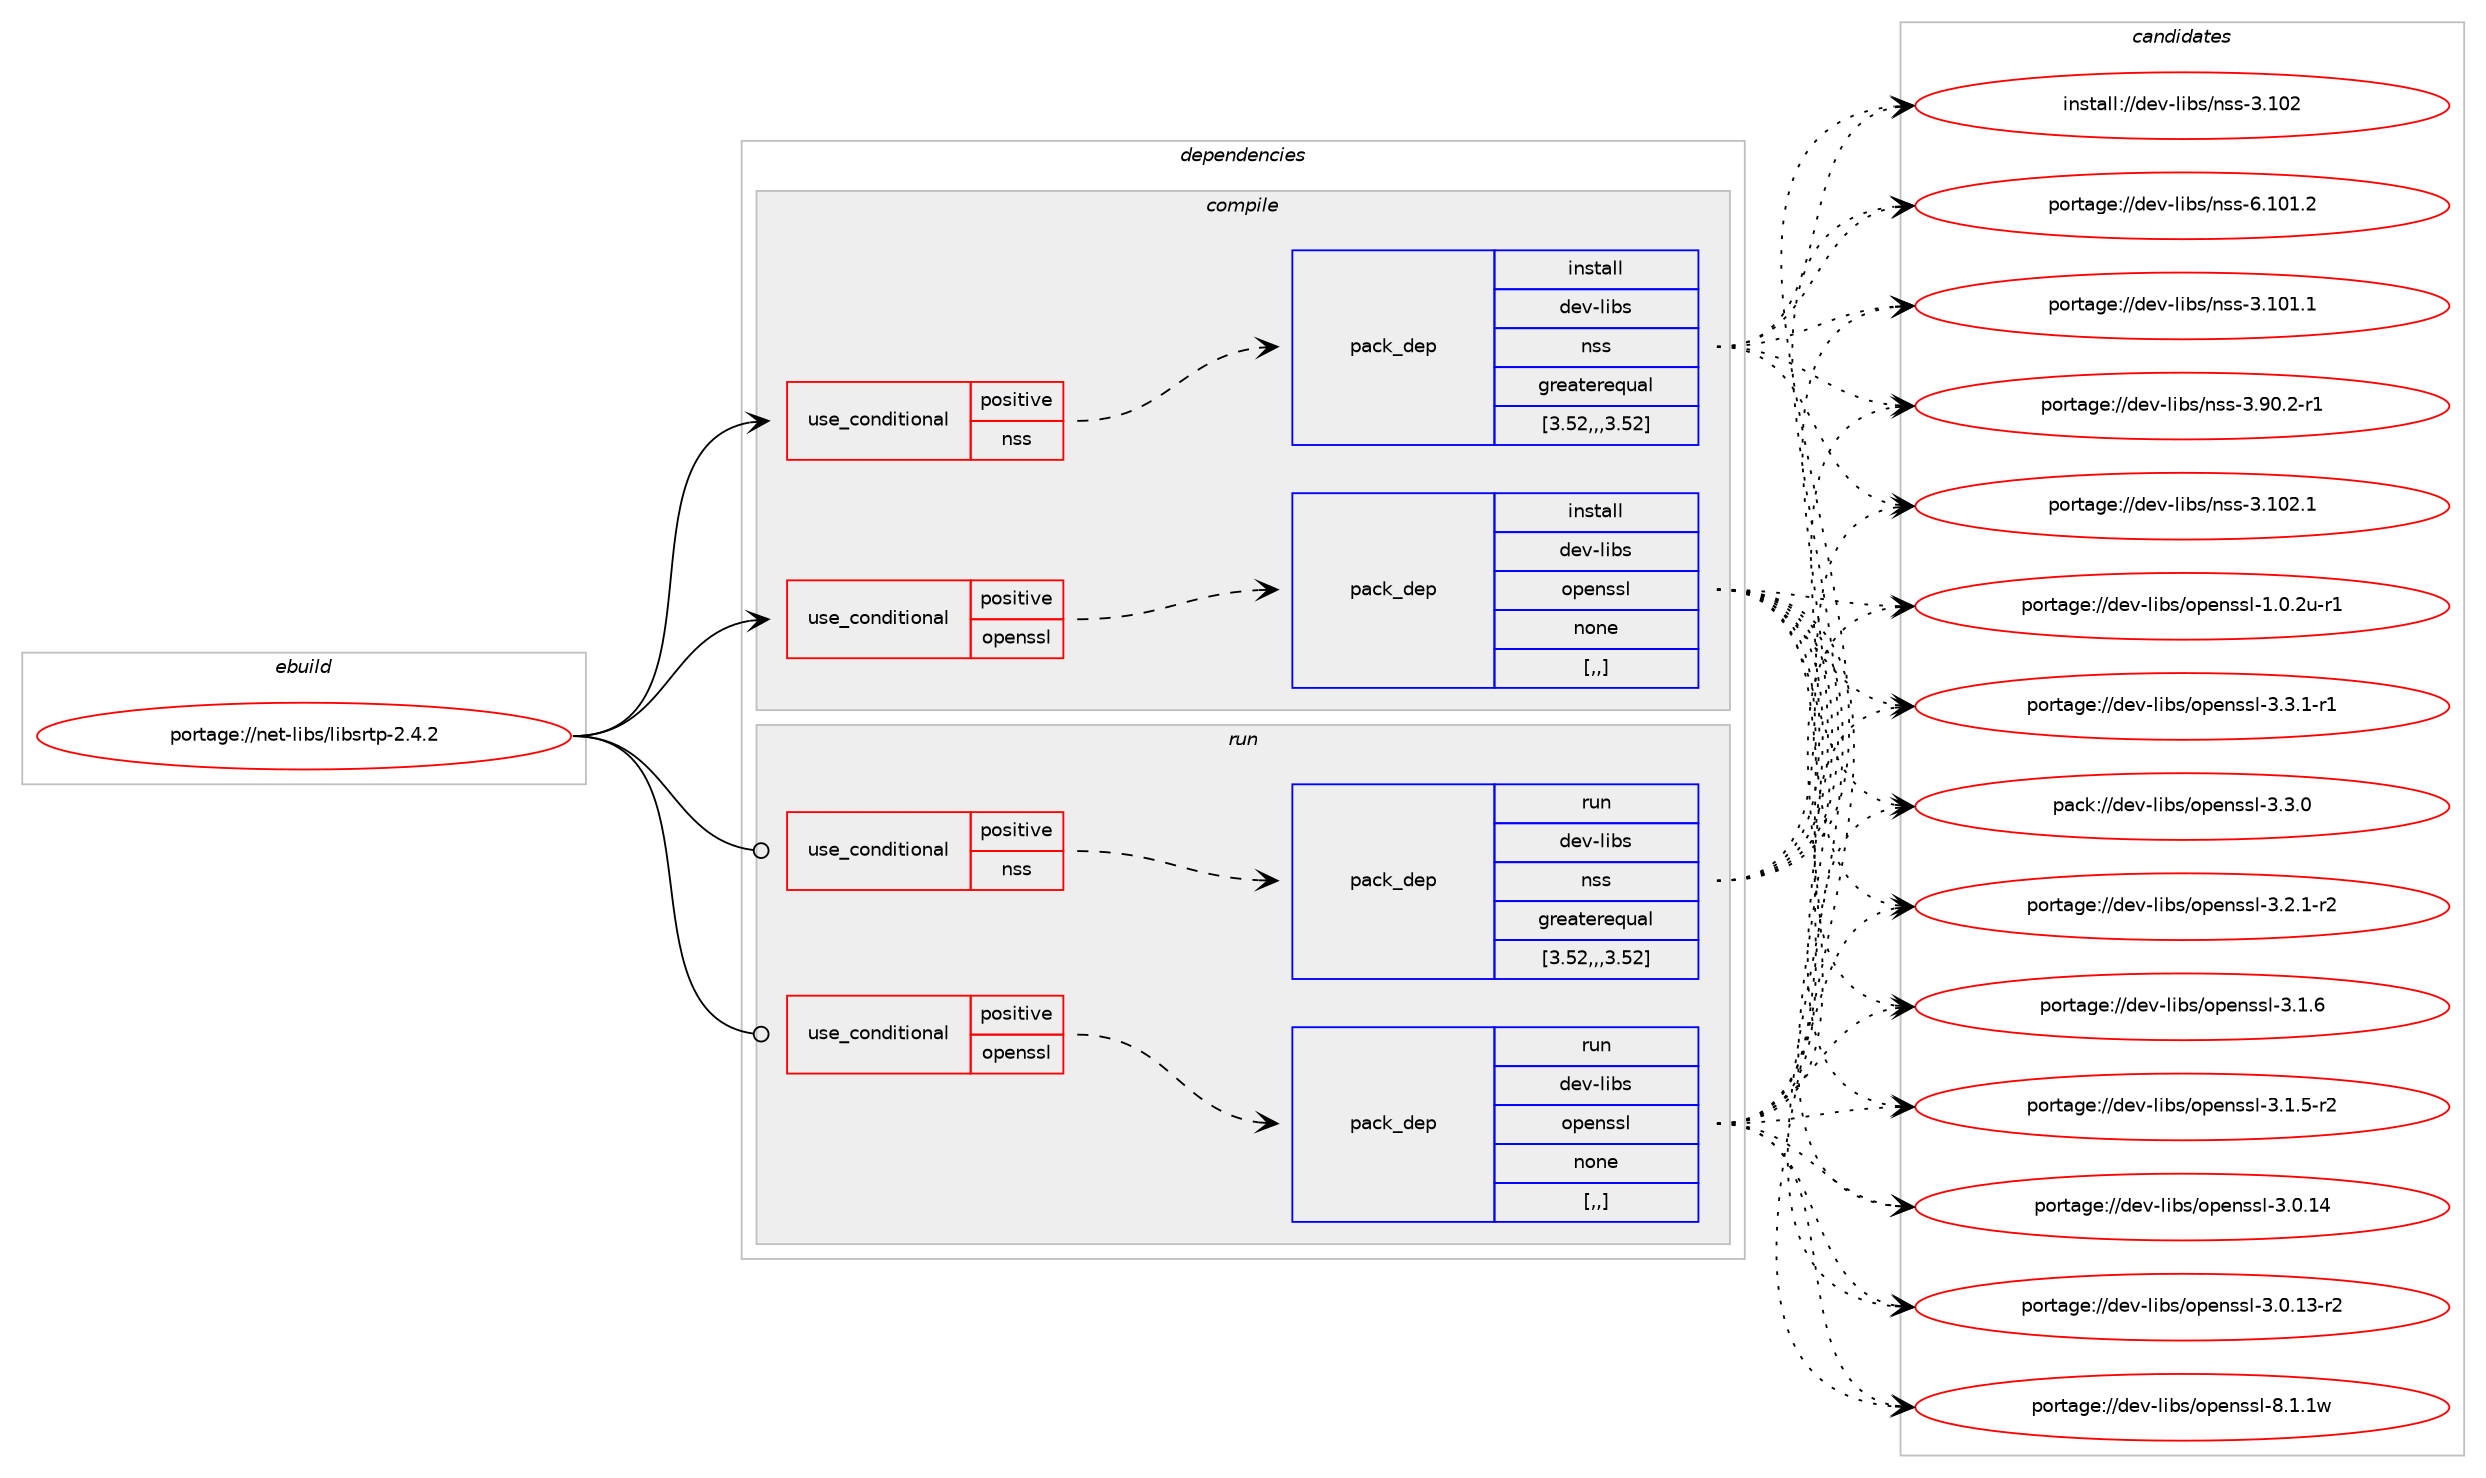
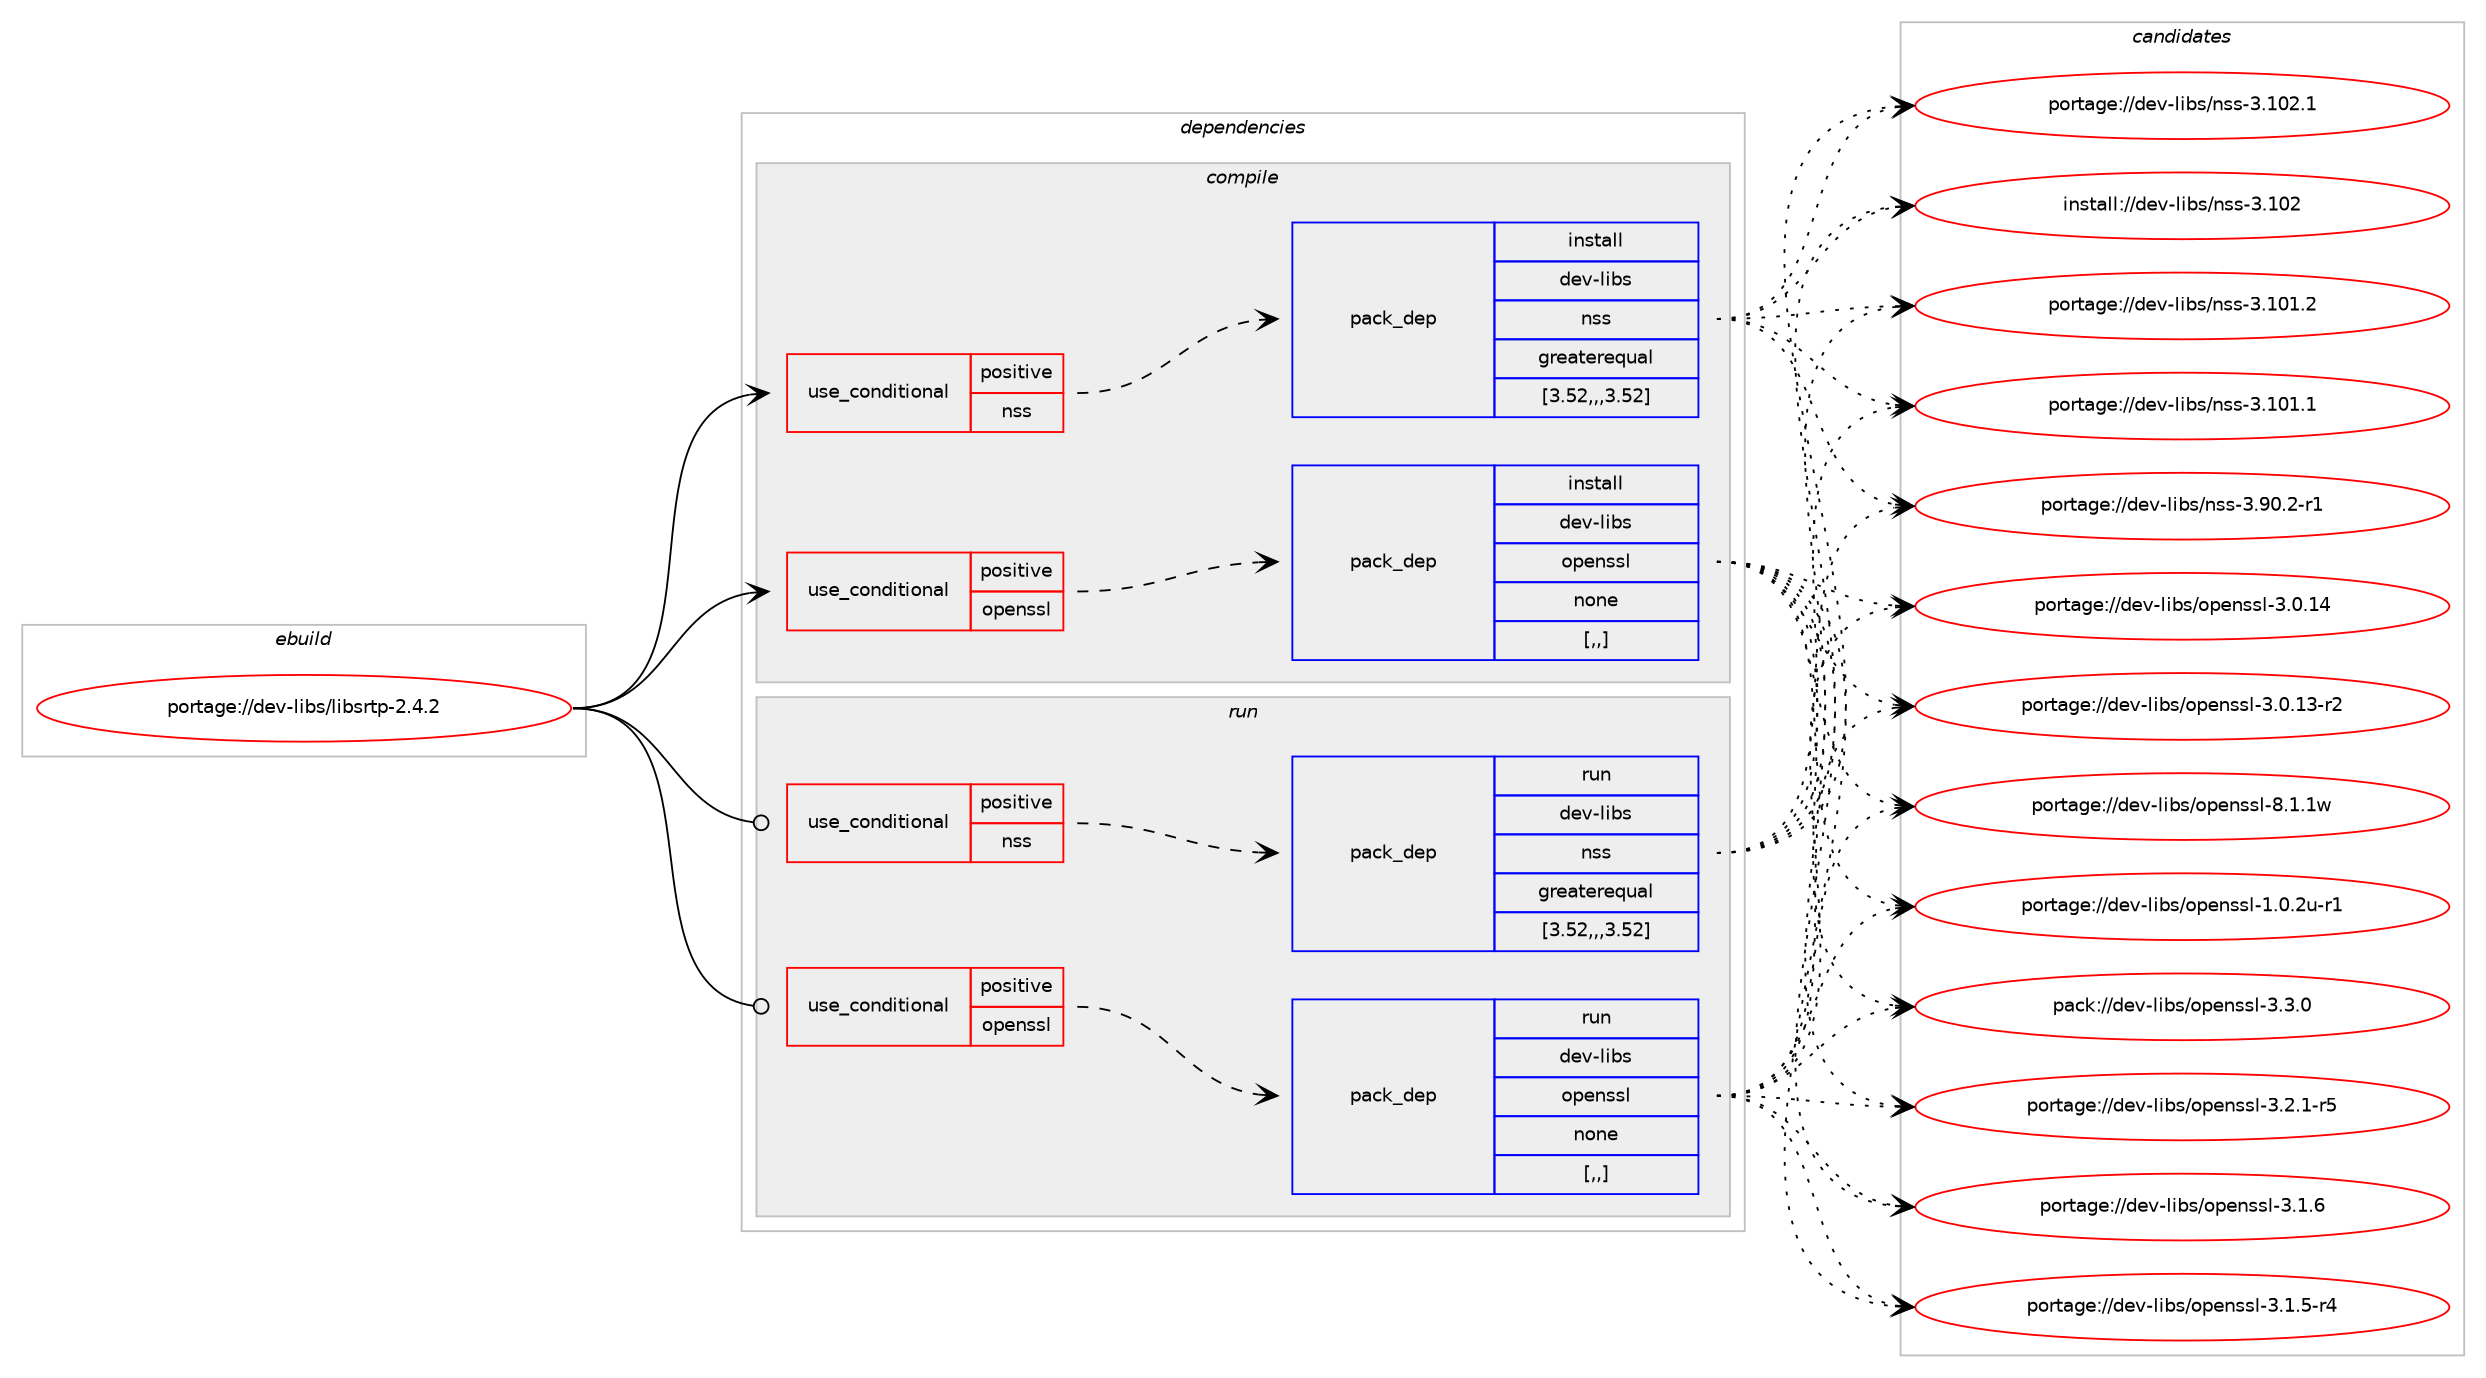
  digraph {
    compound=true
    concentrate=true
    fontname=Helvetica
    fontsize=10
    newrank=true
    rankdir=LR
    ranksep=1.5
    node [color=red fontname=Helvetica fontsize=10]
    edge [arrowhead=vee headport=w style=dotted tailport=e weight=100]
-   n1 [label="portage://net-libs/libsrtp-2.4.2" width=4]
+   n1 [label="portage://dev-libs/libsrtp-2.4.2" width=4]
    n2 [color=blue label=<<TABLE BORDER="0" CELLBORDER="1" CELLSPACING="0" CELLPADDING="4" WIDTH="220"><TR><TD ROWSPAN="6" CELLPADDING="30">pack_dep</TD></TR><TR><TD WIDTH="110">install</TD></TR><TR><TD>dev-libs</TD></TR><TR><TD>nss</TD></TR><TR><TD>greaterequal</TD></TR><TR><TD>[3.52,,,3.52]</TD></TR></TABLE>> shape=none]
    n3 [label=<<TABLE BORDER="0" CELLBORDER="1" CELLSPACING="0" CELLPADDING="4"><TR><TD ROWSPAN="3" CELLPADDING="10">use_conditional</TD></TR><TR><TD>positive</TD></TR><TR><TD>nss</TD></TR></TABLE>> shape=none]
    n4 [color=blue label=<<TABLE BORDER="0" CELLBORDER="1" CELLSPACING="0" CELLPADDING="4" WIDTH="220"><TR><TD ROWSPAN="6" CELLPADDING="30">pack_dep</TD></TR><TR><TD WIDTH="110">install</TD></TR><TR><TD>dev-libs</TD></TR><TR><TD>openssl</TD></TR><TR><TD>none</TD></TR><TR><TD>[,,]</TD></TR></TABLE>> shape=none]
    n5 [label=<<TABLE BORDER="0" CELLBORDER="1" CELLSPACING="0" CELLPADDING="4"><TR><TD ROWSPAN="3" CELLPADDING="10">use_conditional</TD></TR><TR><TD>positive</TD></TR><TR><TD>openssl</TD></TR></TABLE>> shape=none]
    n6 [color=blue label=<<TABLE BORDER="0" CELLBORDER="1" CELLSPACING="0" CELLPADDING="4" WIDTH="220"><TR><TD ROWSPAN="6" CELLPADDING="30">pack_dep</TD></TR><TR><TD WIDTH="110">run</TD></TR><TR><TD>dev-libs</TD></TR><TR><TD>nss</TD></TR><TR><TD>greaterequal</TD></TR><TR><TD>[3.52,,,3.52]</TD></TR></TABLE>> shape=none]
    n7 [label=<<TABLE BORDER="0" CELLBORDER="1" CELLSPACING="0" CELLPADDING="4"><TR><TD ROWSPAN="3" CELLPADDING="10">use_conditional</TD></TR><TR><TD>positive</TD></TR><TR><TD>nss</TD></TR></TABLE>> shape=none]
    n8 [color=blue label=<<TABLE BORDER="0" CELLBORDER="1" CELLSPACING="0" CELLPADDING="4" WIDTH="220"><TR><TD ROWSPAN="6" CELLPADDING="30">pack_dep</TD></TR><TR><TD WIDTH="110">run</TD></TR><TR><TD>dev-libs</TD></TR><TR><TD>openssl</TD></TR><TR><TD>none</TD></TR><TR><TD>[,,]</TD></TR></TABLE>> shape=none]
    n9 [label=<<TABLE BORDER="0" CELLBORDER="1" CELLSPACING="0" CELLPADDING="4"><TR><TD ROWSPAN="3" CELLPADDING="10">use_conditional</TD></TR><TR><TD>positive</TD></TR><TR><TD>openssl</TD></TR></TABLE>> shape=none]
    n10 [label="portage://dev-libs/nss-3.102.1" width=4]
    n11 [label="install://dev-libs/nss-3.102" width=4]
-   n12 [label="portage://dev-libs/nss-6.101.2" width=4]
+   n12 [label="portage://dev-libs/nss-3.101.2" width=4]
    n13 [label="portage://dev-libs/nss-3.101.1" width=4]
    n14 [label="portage://dev-libs/nss-3.90.2-r1" width=4]
-   n15 [label="portage://dev-libs/openssl-3.3.1-r1" width=4]
    n16 [label="pack://dev-libs/openssl-3.3.0" width=4]
-   n17 [label="portage://dev-libs/openssl-3.2.1-r2" width=4]
+   n17 [label="portage://dev-libs/openssl-3.2.1-r5" width=4]
    n18 [label="portage://dev-libs/openssl-3.1.6" width=4]
-   n19 [label="portage://dev-libs/openssl-3.1.5-r2" width=4]
+   n19 [label="portage://dev-libs/openssl-3.1.5-r4" width=4]
    n20 [label="portage://dev-libs/openssl-3.0.14" width=4]
    n21 [label="portage://dev-libs/openssl-3.0.13-r2" width=4]
    n22 [label="portage://dev-libs/openssl-8.1.1w" width=4]
    n23 [label="portage://dev-libs/openssl-1.0.2u-r1" width=4]
    subgraph cluster_1 {
      color=gray
      label=<<i>ebuild</i>>
      n1
    }
    subgraph cluster_2 {
      color=gray
      label=<<i>dependencies</i>>
      subgraph cluster_3 {
        color=gray
        fillcolor="#eeeeee"
        label=<<i>compile</i>>
        style=filled
        subgraph sub_4 {
          color=gray
          fillcolor="#eeeeee"
          label=<<i>compile</i>>
          style=filled
          n3
          subgraph sub_5 {
            color=gray
            fillcolor="#eeeeee"
            label=<<i>compile</i>>
            style=filled
            n2
          }
        }
        subgraph sub_6 {
          color=gray
          fillcolor="#eeeeee"
          label=<<i>compile</i>>
          style=filled
          n5
          subgraph sub_7 {
            color=gray
            fillcolor="#eeeeee"
            label=<<i>compile</i>>
            style=filled
            n4
          }
        }
      }
      subgraph cluster_8 {
        color=gray
        fillcolor="#eeeeee"
        label=<<i>compile and run</i>>
        style=filled
      }
      subgraph cluster_9 {
        color=gray
        fillcolor="#eeeeee"
        label=<<i>run</i>>
        style=filled
        subgraph sub_10 {
          color=gray
          fillcolor="#eeeeee"
          label=<<i>run</i>>
          style=filled
          n7
          subgraph sub_11 {
            color=gray
            fillcolor="#eeeeee"
            label=<<i>run</i>>
            style=filled
            n6
          }
        }
        subgraph sub_12 {
          color=gray
          fillcolor="#eeeeee"
          label=<<i>run</i>>
          style=filled
          n9
          subgraph sub_13 {
            color=gray
            fillcolor="#eeeeee"
            label=<<i>run</i>>
            style=filled
            n8
          }
        }
      }
    }
    subgraph cluster_14 {
      color=gray
      label=<<i>candidates</i>>
      rank=same
      subgraph sub_15 {
        color=black
        label=<<i>candidates</i>>
        nodesep=1
        rank=same
        n10
        n11
        n12
        n13
        n14
      }
      subgraph sub_16 {
        color=black
        label=<<i>candidates</i>>
        nodesep=1
        rank=same
-       n15
        n16
        n17
        n18
        n19
        n20
        n21
        n22
        n23
      }
      subgraph sub_17 {
        color=black
        label=<<i>candidates</i>>
        nodesep=1
        rank=same
        n10
        n11
        n12
        n13
        n14
      }
      subgraph sub_18 {
        color=black
        label=<<i>candidates</i>>
        nodesep=1
        rank=same
-       n15
        n16
        n17
        n18
        n19
        n20
        n21
        n22
        n23
      }
    }
    n1 -> n3 [style=solid weight=20]
    n1 -> n5 [style=solid weight=20]
    n1 -> n7 [arrowhead=odot style=solid weight=20]
    n1 -> n9 [arrowhead=odot style=solid weight=20]
    n2 -> n10
    n2 -> n11
    n2 -> n12
    n2 -> n13
    n2 -> n14
    n3 -> n2 [style=dashed weight=20]
-   n4 -> n15
    n4 -> n16
    n4 -> n17
    n4 -> n18
    n4 -> n19
    n4 -> n20
    n4 -> n21
    n4 -> n22
    n4 -> n23
    n5 -> n4 [style=dashed weight=20]
    n6 -> n10
    n6 -> n11
    n6 -> n12
    n6 -> n13
    n6 -> n14
    n7 -> n6 [style=dashed weight=20]
-   n8 -> n15
    n8 -> n16
    n8 -> n17
    n8 -> n18
    n8 -> n19
    n8 -> n20
    n8 -> n21
    n8 -> n22
    n8 -> n23
    n9 -> n8 [style=dashed weight=20]
  }
